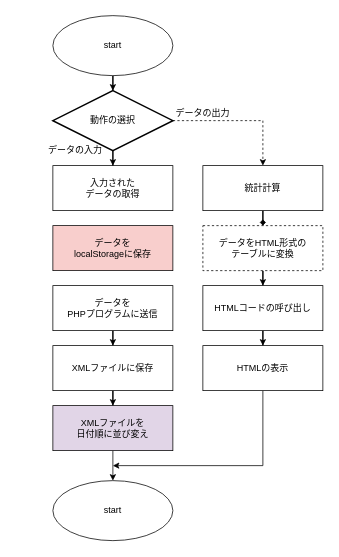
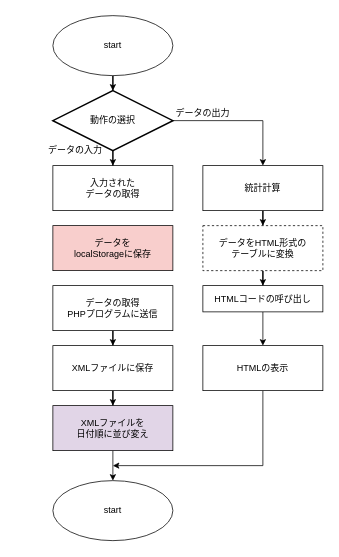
  <mxCell id="0" />
  <mxCell id="1" parent="0" />
  <mxCell id="2" value="" style="edgeStyle=orthogonalEdgeStyle;rounded=0;orthogonalLoop=1;jettySize=auto;html=1;" edge="1" parent="1" source="3" target="13"><mxGeometry relative="1" as="geometry" /></mxCell>
  <mxCell id="3" value="start" style="ellipse;whiteSpace=wrap;html=1;" vertex="1" parent="1"><mxGeometry x="70" y="20" width="160" height="80" as="geometry" /></mxCell>
  <mxCell id="4" value="データの入力" style="rounded=0;whiteSpace=wrap;html=1;fillColor=none;strokeColor=none;" vertex="1" parent="1"><mxGeometry x="20" y="160" width="160" height="80" as="geometry" /></mxCell>
  <mxCell id="5" value="データを&lt;div&gt;localStorageに保存&lt;/div&gt;" style="rounded=0;whiteSpace=wrap;html=1;fillColor=#f8cecc;" vertex="1" parent="1"><mxGeometry x="70" y="300" width="160" height="60" as="geometry" /></mxCell>
  <mxCell id="6" value="入力された&lt;div&gt;データの取得&lt;/div&gt;" style="rounded=0;whiteSpace=wrap;html=1;" vertex="1" parent="1"><mxGeometry x="70" y="220" width="160" height="60" as="geometry" /></mxCell>
  <mxCell id="7" value="" style="edgeStyle=orthogonalEdgeStyle;rounded=0;orthogonalLoop=1;jettySize=auto;html=1;" edge="1" parent="1" source="8" target="10"><mxGeometry relative="1" as="geometry" /></mxCell>
- <mxCell id="8" value="データを&lt;div&gt;PHPプログラムに送信&lt;/div&gt;" style="rounded=0;whiteSpace=wrap;html=1;" vertex="1" parent="1"><mxGeometry x="70" y="380" width="160" height="60" as="geometry" /></mxCell>
+ <mxCell id="8" value="データの取得&lt;div&gt;PHPプログラムに送信&lt;/div&gt;" style="rounded=0;whiteSpace=wrap;html=1;" vertex="1" parent="1"><mxGeometry x="70" y="380" width="160" height="60" as="geometry" /></mxCell>
  <mxCell id="9" value="" style="edgeStyle=orthogonalEdgeStyle;rounded=0;orthogonalLoop=1;jettySize=auto;html=1;" edge="1" parent="1" source="10" target="17"><mxGeometry relative="1" as="geometry" /></mxCell>
  <mxCell id="10" value="XMLファイルに保存" style="rounded=0;whiteSpace=wrap;html=1;" vertex="1" parent="1"><mxGeometry x="70" y="460" width="160" height="60" as="geometry" /></mxCell>
  <mxCell id="11" value="" style="edgeStyle=orthogonalEdgeStyle;rounded=0;orthogonalLoop=1;jettySize=auto;html=1;" edge="1" parent="1" source="13" target="6"><mxGeometry relative="1" as="geometry" /></mxCell>
- <mxCell id="12" style="edgeStyle=orthogonalEdgeStyle;rounded=0;orthogonalLoop=1;jettySize=auto;html=1;exitX=1;exitY=0.5;exitDx=0;exitDy=0;exitPerimeter=0;entryX=0.5;entryY=0;entryDx=0;entryDy=0;dashed=1;" edge="1" parent="1" source="13" target="15"><mxGeometry relative="1" as="geometry" /></mxCell>
+ <mxCell id="12" style="edgeStyle=orthogonalEdgeStyle;rounded=0;orthogonalLoop=1;jettySize=auto;html=1;exitX=1;exitY=0.5;exitDx=0;exitDy=0;exitPerimeter=0;entryX=0.5;entryY=0;entryDx=0;entryDy=0;" edge="1" parent="1" source="13" target="15"><mxGeometry relative="1" as="geometry" /></mxCell>
  <mxCell id="13" value="動作の選択" style="strokeWidth=2;html=1;shape=mxgraph.flowchart.decision;whiteSpace=wrap;" vertex="1" parent="1"><mxGeometry x="70" y="120" width="160" height="80" as="geometry" /></mxCell>
- <mxCell id="14" value="" style="edgeStyle=orthogonalEdgeStyle;rounded=0;orthogonalLoop=1;jettySize=auto;html=1;endArrow=diamond;" edge="1" parent="1" source="15" target="19"><mxGeometry relative="1" as="geometry" /></mxCell>
+ <mxCell id="14" value="" style="edgeStyle=orthogonalEdgeStyle;rounded=0;orthogonalLoop=1;jettySize=auto;html=1;" edge="1" parent="1" source="15" target="19"><mxGeometry relative="1" as="geometry" /></mxCell>
  <mxCell id="15" value="統計計算" style="rounded=0;whiteSpace=wrap;html=1;" vertex="1" parent="1"><mxGeometry x="270" y="220" width="160" height="60" as="geometry" /></mxCell>
  <mxCell id="16" value="" style="edgeStyle=orthogonalEdgeStyle;rounded=0;orthogonalLoop=1;jettySize=auto;html=1;" edge="1" parent="1" source="17" target="24"><mxGeometry relative="1" as="geometry" /></mxCell>
  <mxCell id="17" value="XMLファイルを&lt;div&gt;日付順に並び変え&lt;/div&gt;" style="rounded=0;whiteSpace=wrap;html=1;fillColor=#e1d5e7;" vertex="1" parent="1"><mxGeometry x="70" y="540" width="160" height="60" as="geometry" /></mxCell>
  <mxCell id="18" value="" style="edgeStyle=orthogonalEdgeStyle;rounded=0;orthogonalLoop=1;jettySize=auto;html=1;" edge="1" parent="1" source="19" target="21"><mxGeometry relative="1" as="geometry" /></mxCell>
  <mxCell id="19" value="データをHTML形式の&lt;div&gt;テーブルに変換&lt;/div&gt;" style="rounded=0;whiteSpace=wrap;html=1;dashed=1;" vertex="1" parent="1"><mxGeometry x="270" y="300" width="160" height="60" as="geometry" /></mxCell>
  <mxCell id="20" value="" style="edgeStyle=orthogonalEdgeStyle;rounded=0;orthogonalLoop=1;jettySize=auto;html=1;" edge="1" parent="1" source="21" target="23"><mxGeometry relative="1" as="geometry" /></mxCell>
- <mxCell id="21" value="HTMLコードの呼び出し" style="rounded=0;whiteSpace=wrap;html=1;" vertex="1" parent="1"><mxGeometry x="270" y="380" width="160" height="60" as="geometry" /></mxCell>
+ <mxCell id="21" value="HTMLコードの呼び出し" style="rounded=0;whiteSpace=wrap;html=1;" vertex="1" parent="1"><mxGeometry x="270" y="380" width="160" height="35" as="geometry" /></mxCell>
  <mxCell id="22" style="edgeStyle=orthogonalEdgeStyle;rounded=0;orthogonalLoop=1;jettySize=auto;html=1;exitX=0.5;exitY=1;exitDx=0;exitDy=0;" edge="1" parent="1" source="23"><mxGeometry relative="1" as="geometry"><mxPoint x="150" y="620" as="targetPoint" /><Array as="points"><mxPoint x="350" y="620" /></Array></mxGeometry></mxCell>
  <mxCell id="23" value="HTMLの表示" style="rounded=0;whiteSpace=wrap;html=1;" vertex="1" parent="1"><mxGeometry x="270" y="460" width="160" height="60" as="geometry" /></mxCell>
  <mxCell id="24" value="start" style="ellipse;whiteSpace=wrap;html=1;" vertex="1" parent="1"><mxGeometry x="70" y="640" width="160" height="80" as="geometry" /></mxCell>
  <mxCell id="25" value="データの出力" style="rounded=0;whiteSpace=wrap;html=1;fillColor=none;strokeColor=none;" vertex="1" parent="1"><mxGeometry x="190" y="110" width="160" height="80" as="geometry" /></mxCell>
